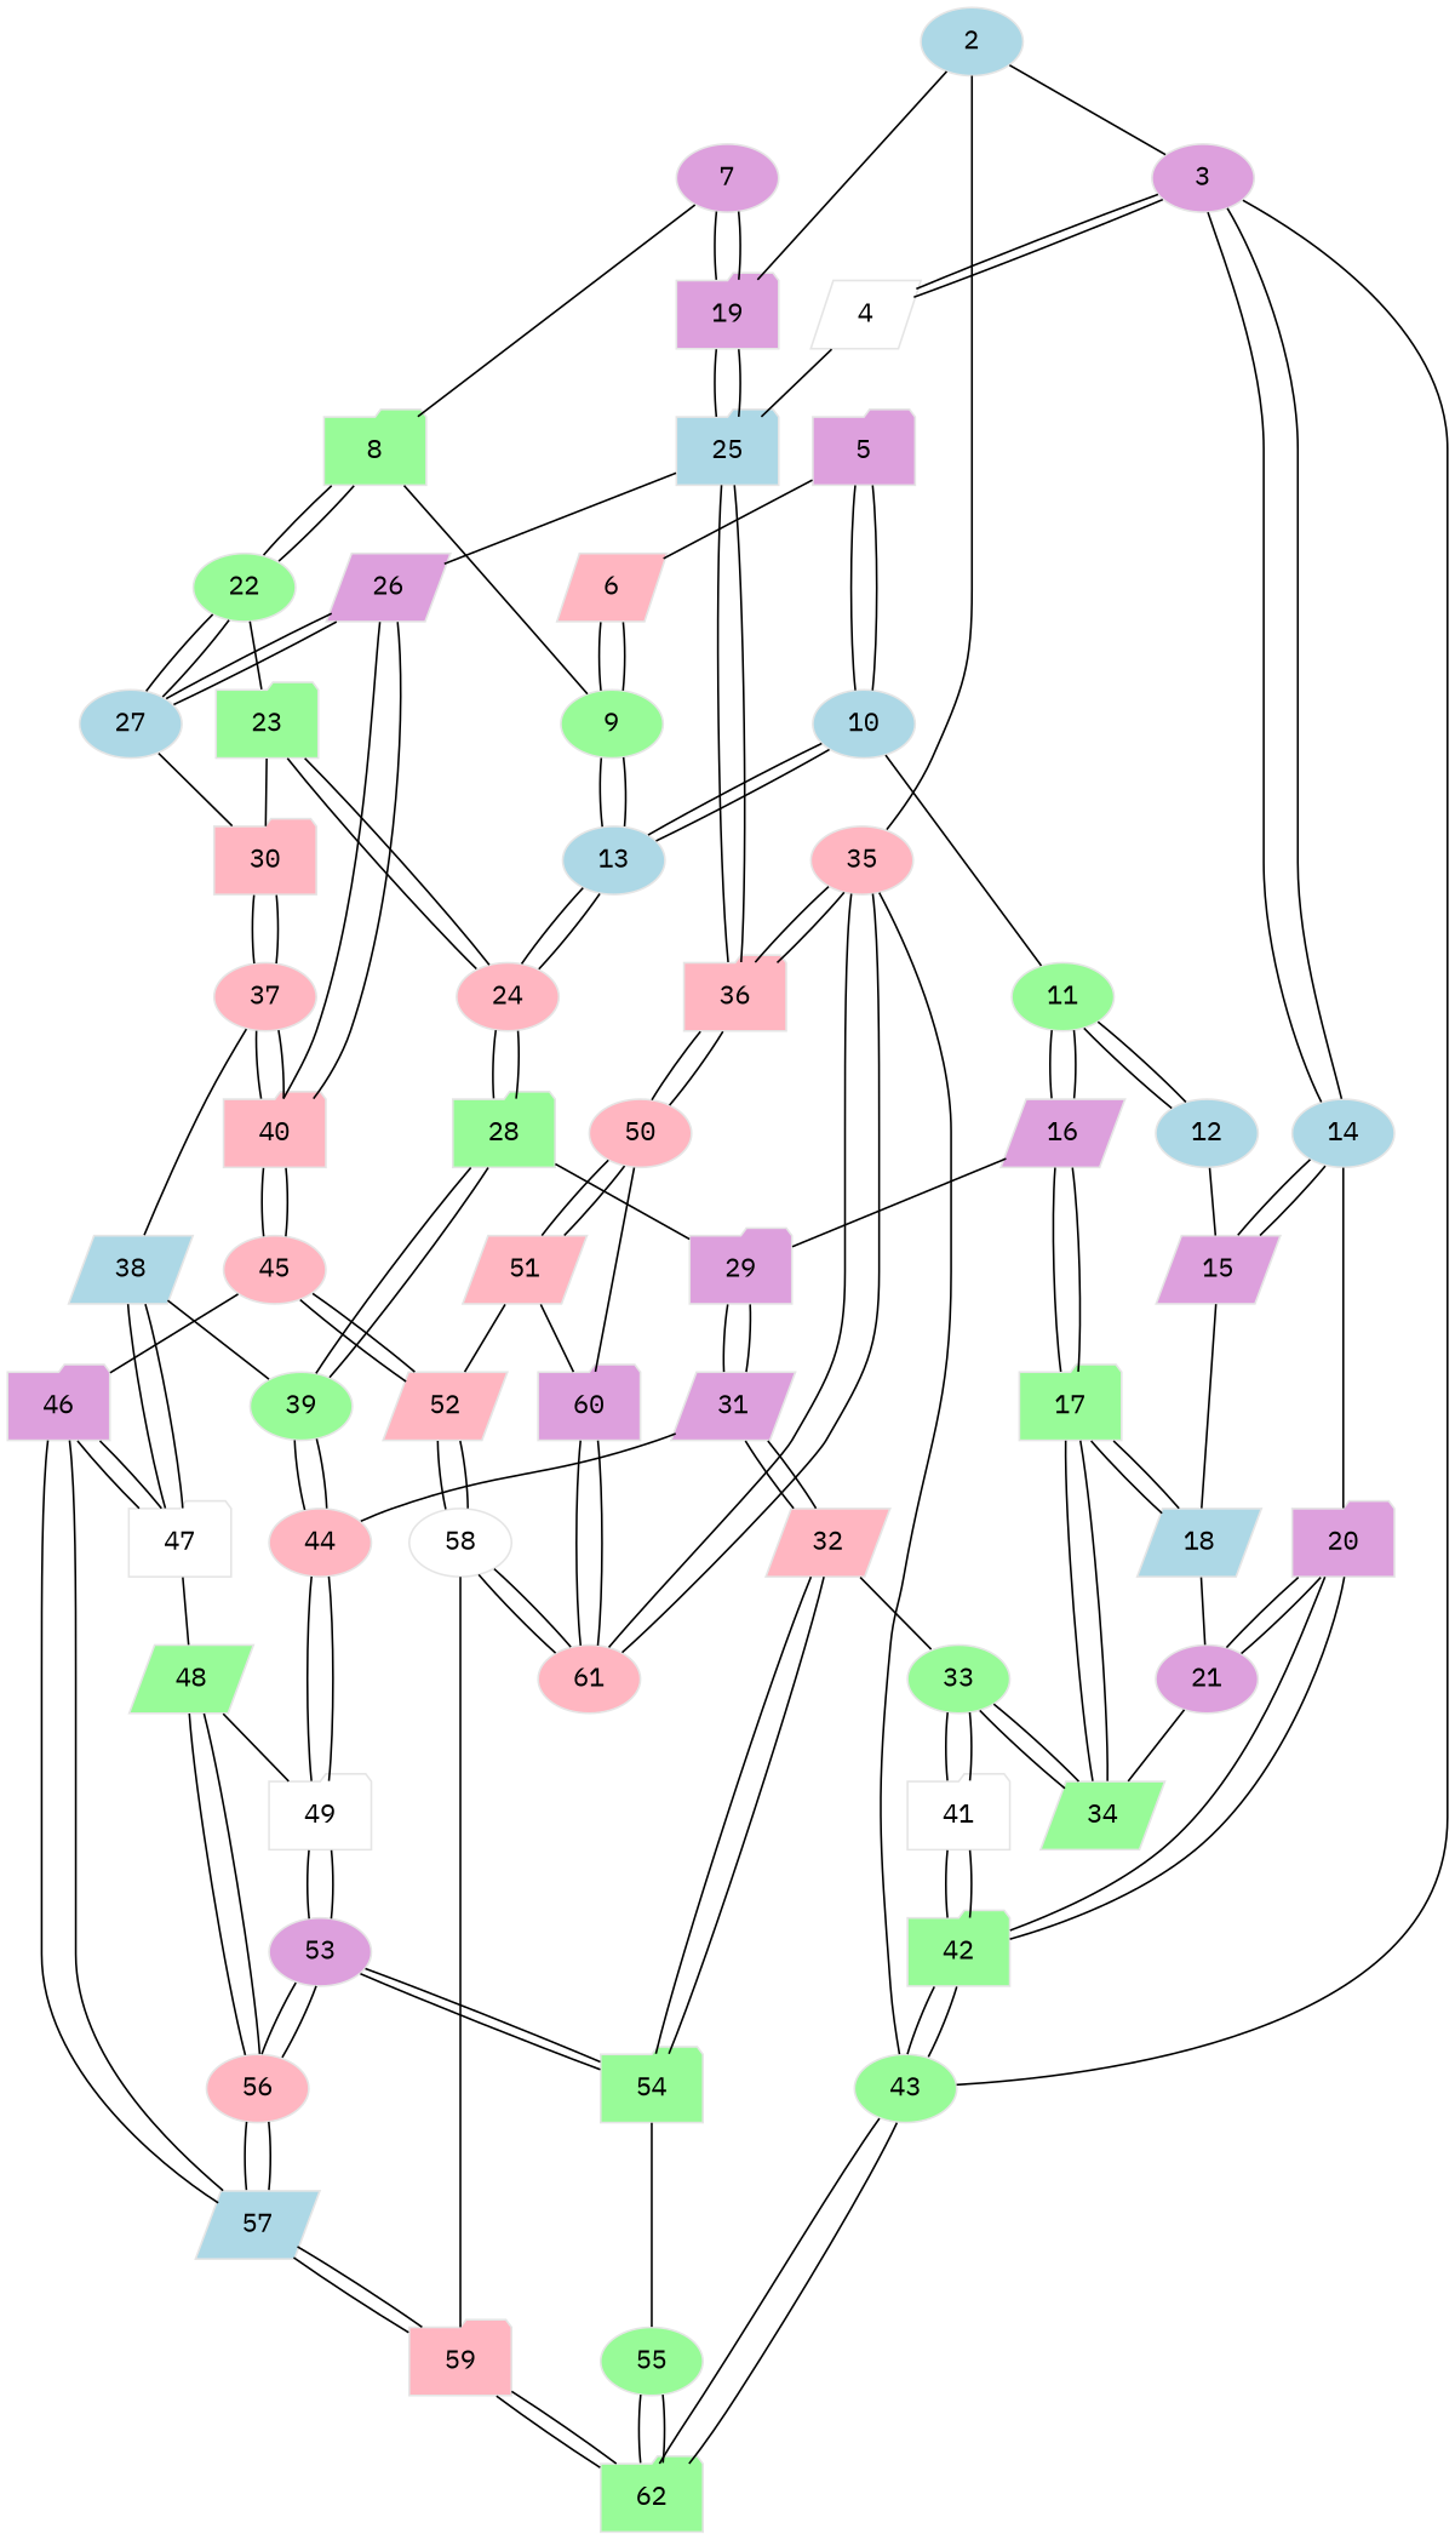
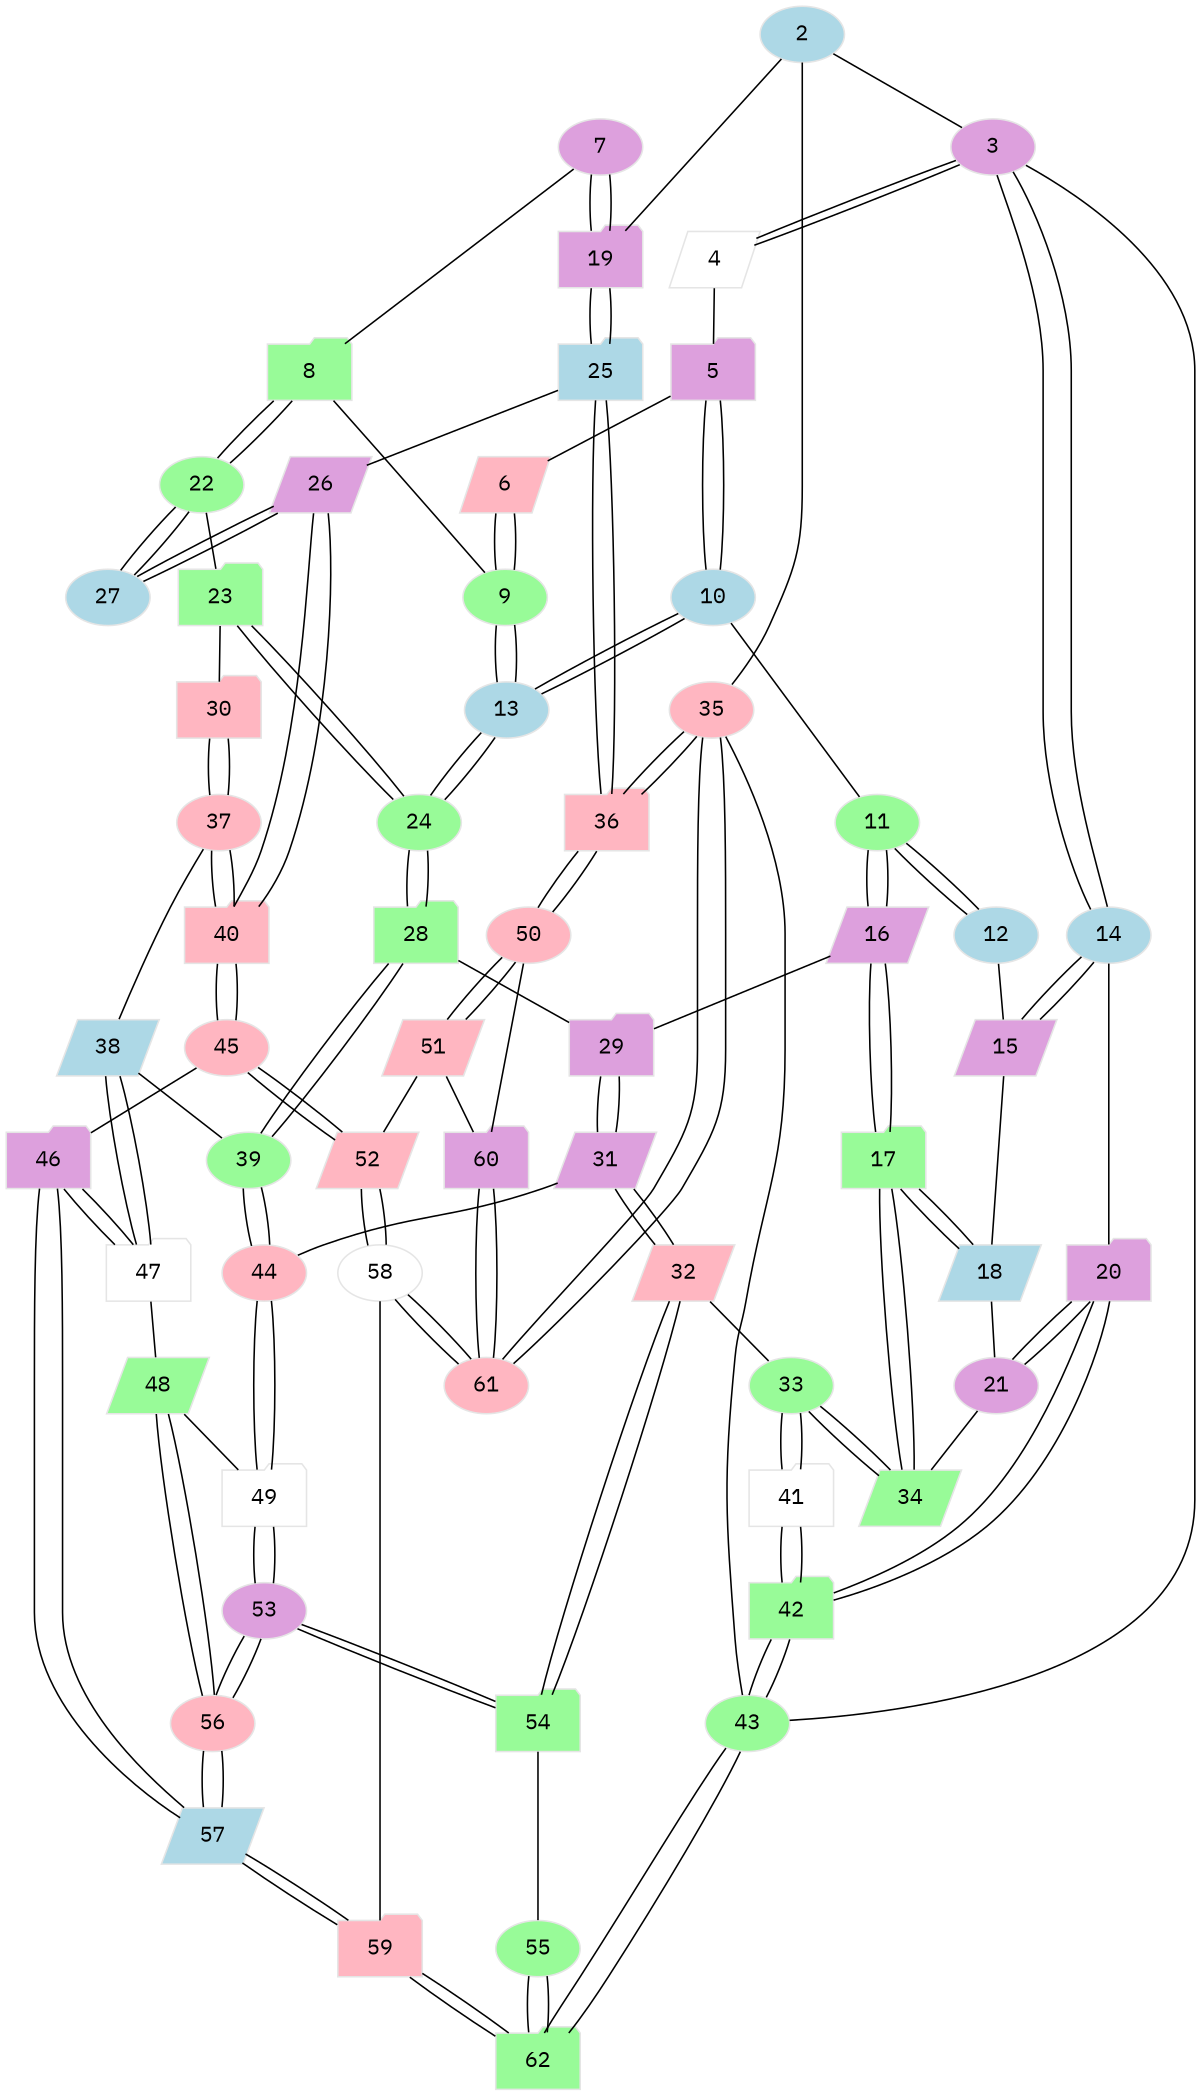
  graph {
    fontname="IBM Plex Mono"
    node [color=gray90 fillcolor=palegreen fontname="IBM Plex Mono" shape=ellipse style=filled]
    edge [fontname="IBM Plex Mono"]
    2 [fillcolor=lightblue]
    3 [fillcolor=plum]
    19 [fillcolor=plum shape=folder]
    35 [fillcolor=lightpink]
    7 [fillcolor=plum]
    8 [shape=folder]
    4 [fillcolor=white shape=parallelogram]
    14 [fillcolor=lightblue]
    43
    25 [fillcolor=lightblue shape=folder]
    36 [fillcolor=lightpink shape=folder]
    61 [fillcolor=lightpink]
    5 [fillcolor=plum shape=folder]
    15 [fillcolor=plum shape=parallelogram]
    20 [fillcolor=plum shape=folder]
    62 [shape=folder]
    6 [fillcolor=lightpink shape=parallelogram]
    10 [fillcolor=lightblue]
    12 [fillcolor=lightblue]
    9
    13 [fillcolor=lightblue]
    11
    22
    23 [shape=folder]
    27 [fillcolor=lightblue]
-   24 [fillcolor=lightpink]
+   24
    16 [fillcolor=plum shape=parallelogram]
    17 [shape=folder]
    29 [fillcolor=plum shape=folder]
    18 [fillcolor=lightblue shape=parallelogram]
    28 [shape=folder]
    21 [fillcolor=plum]
    42 [shape=folder]
    34 [shape=parallelogram]
    31 [fillcolor=plum shape=parallelogram]
    26 [fillcolor=plum shape=parallelogram]
    30 [fillcolor=lightpink shape=folder]
    37 [fillcolor=lightpink]
    39
    40 [fillcolor=lightpink shape=folder]
    50 [fillcolor=lightpink]
    45 [fillcolor=lightpink]
    44 [fillcolor=lightpink]
    32 [fillcolor=lightpink shape=parallelogram]
    38 [fillcolor=lightblue shape=parallelogram]
    33
    54 [shape=folder]
    49 [fillcolor=white shape=folder]
    41 [fillcolor=white shape=folder]
    55
    51 [fillcolor=lightpink shape=parallelogram]
    60 [fillcolor=plum shape=folder]
    47 [fillcolor=white shape=folder]
    48 [shape=parallelogram]
    46 [fillcolor=plum shape=folder]
    52 [fillcolor=lightpink shape=parallelogram]
    53 [fillcolor=plum]
    57 [fillcolor=lightblue shape=parallelogram]
    58 [fillcolor=white]
    59 [fillcolor=lightpink shape=folder]
    56 [fillcolor=lightpink]
    2 -- 3
    2 -- 19
    2 -- 35
    3 -- 4
    3 -- 4
    3 -- 14
    3 -- 14
    3 -- 43
    19 -- 25
    19 -- 25
    35 -- 43
    35 -- 36
    35 -- 36
    35 -- 61
    35 -- 61
    7 -- 19
    7 -- 19
    7 -- 8
    8 -- 9
    8 -- 22
    8 -- 22
-   4 -- 25
+   4 -- 5
    14 -- 15
    14 -- 15
    14 -- 20
    43 -- 62
    43 -- 62
    25 -- 36
    25 -- 36
    25 -- 26
    36 -- 50
    36 -- 50
    5 -- 6
    5 -- 10
    5 -- 10
    15 -- 18
    20 -- 21
    20 -- 21
    20 -- 42
    20 -- 42
    6 -- 9
    6 -- 9
    10 -- 13
    10 -- 13
    10 -- 11
    12 -- 15
    9 -- 13
    9 -- 13
    13 -- 24
    13 -- 24
    11 -- 12
    11 -- 12
    11 -- 16
    11 -- 16
    22 -- 23
    22 -- 27
    22 -- 27
    23 -- 24
    23 -- 24
    23 -- 30
-   27 -- 30
    24 -- 28
    24 -- 28
    16 -- 17
    16 -- 17
    16 -- 29
    17 -- 18
    17 -- 18
    17 -- 34
    17 -- 34
    29 -- 31
    29 -- 31
    18 -- 21
    28 -- 29
    28 -- 39
    28 -- 39
    21 -- 34
    42 -- 43
    42 -- 43
    31 -- 44
    31 -- 32
    31 -- 32
    26 -- 27
    26 -- 27
    26 -- 40
    26 -- 40
    30 -- 37
    30 -- 37
    37 -- 40
    37 -- 40
    37 -- 38
    39 -- 44
    39 -- 44
    40 -- 45
    40 -- 45
    50 -- 51
    50 -- 51
    50 -- 60
    45 -- 46
    45 -- 52
    45 -- 52
    44 -- 49
    44 -- 49
    32 -- 33
    32 -- 54
    32 -- 54
    38 -- 39
    38 -- 47
    38 -- 47
    33 -- 34
    33 -- 34
    33 -- 41
    33 -- 41
    54 -- 55
    49 -- 53
    49 -- 53
    41 -- 42
    41 -- 42
    55 -- 62
    55 -- 62
    51 -- 60
    51 -- 52
    60 -- 61
    60 -- 61
    47 -- 48
    48 -- 49
    48 -- 56
    48 -- 56
    46 -- 47
    46 -- 47
    46 -- 57
    46 -- 57
    52 -- 58
    52 -- 58
    53 -- 54
    53 -- 54
    53 -- 56
    53 -- 56
    57 -- 59
    57 -- 59
    58 -- 61
    58 -- 61
    58 -- 59
    59 -- 62
    59 -- 62
    56 -- 57
    56 -- 57
  }
